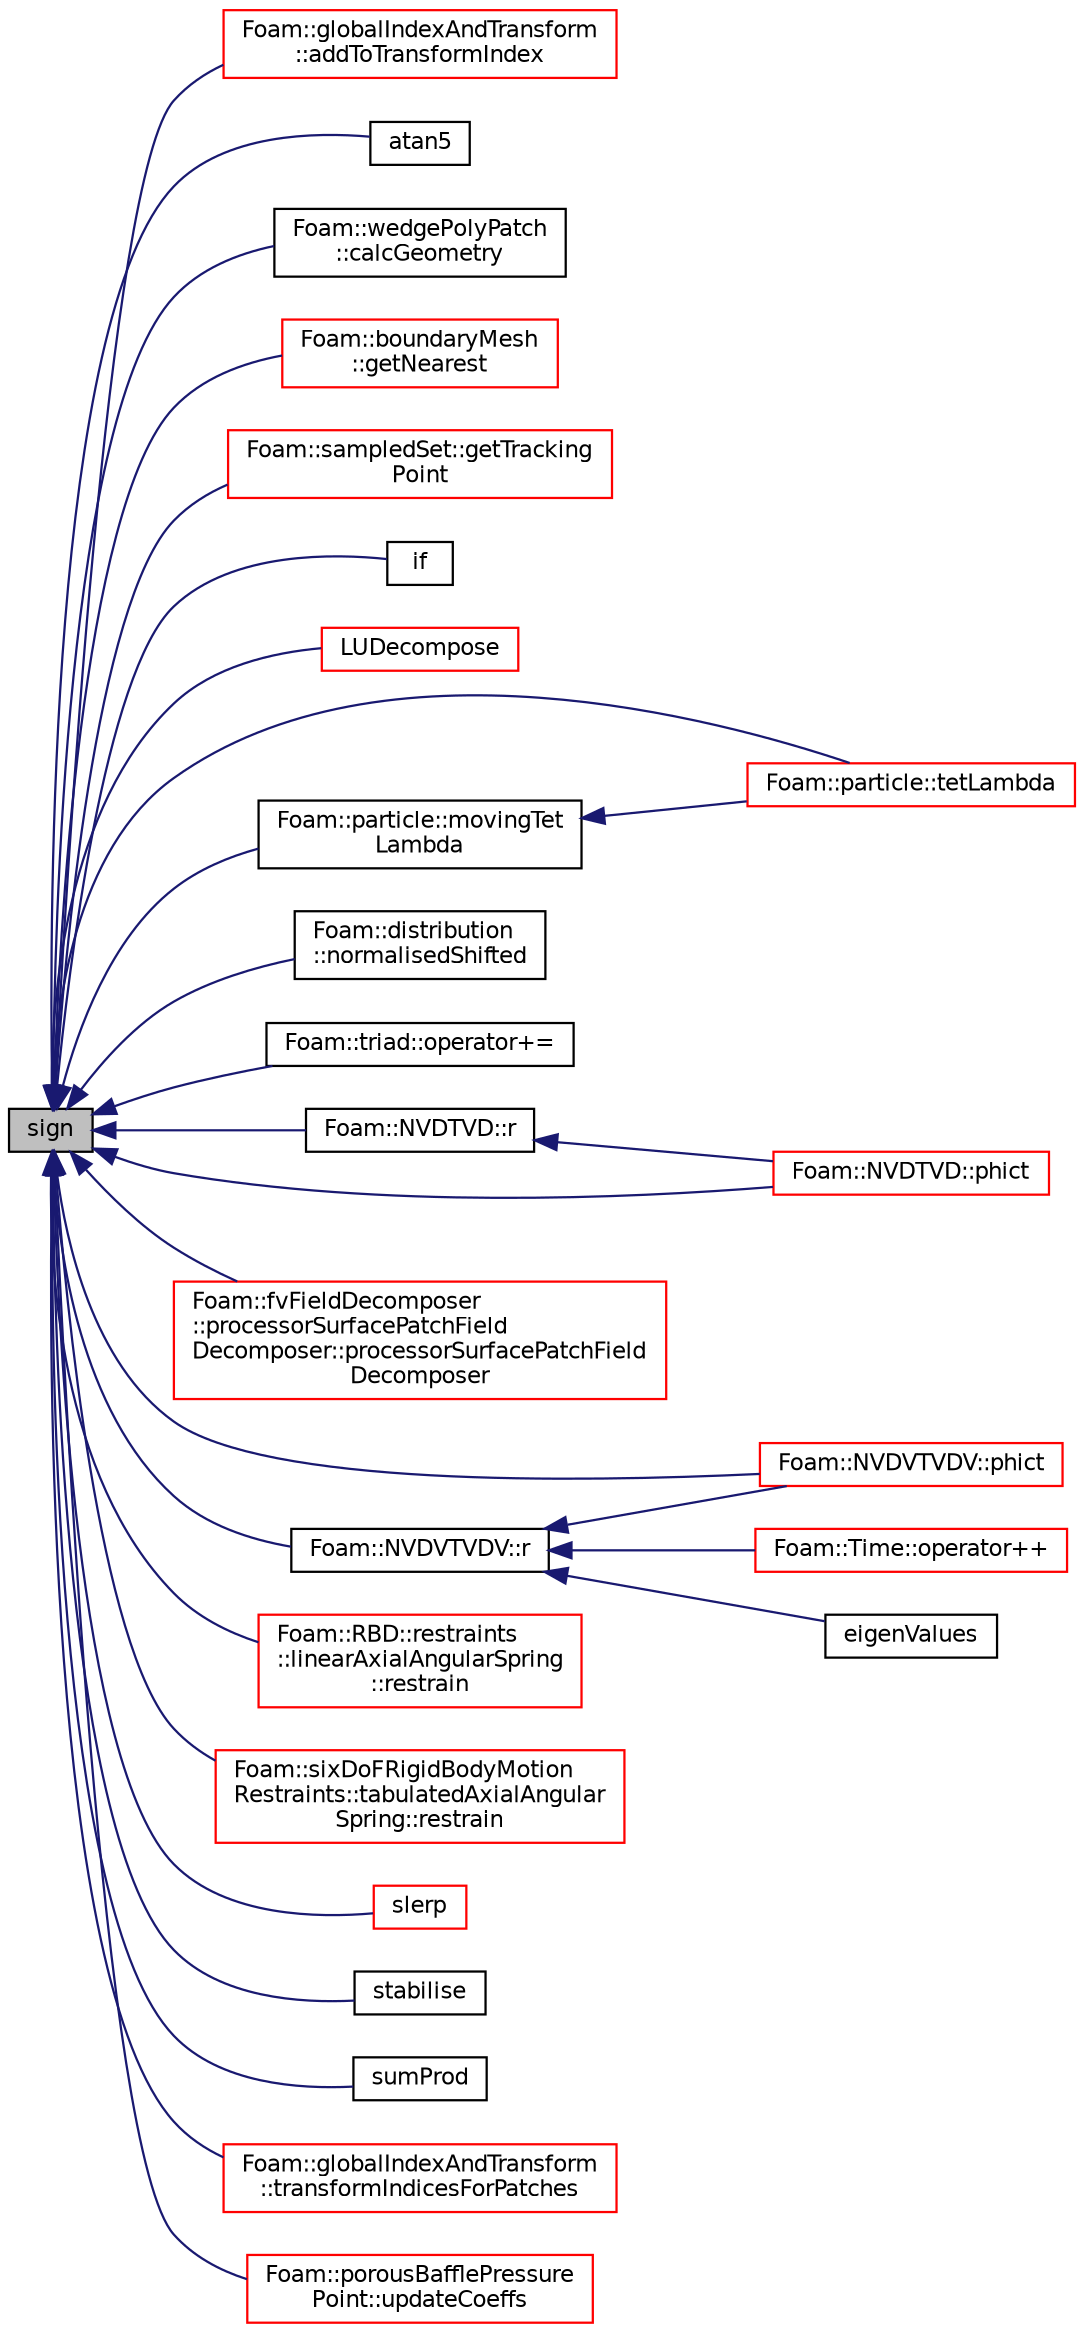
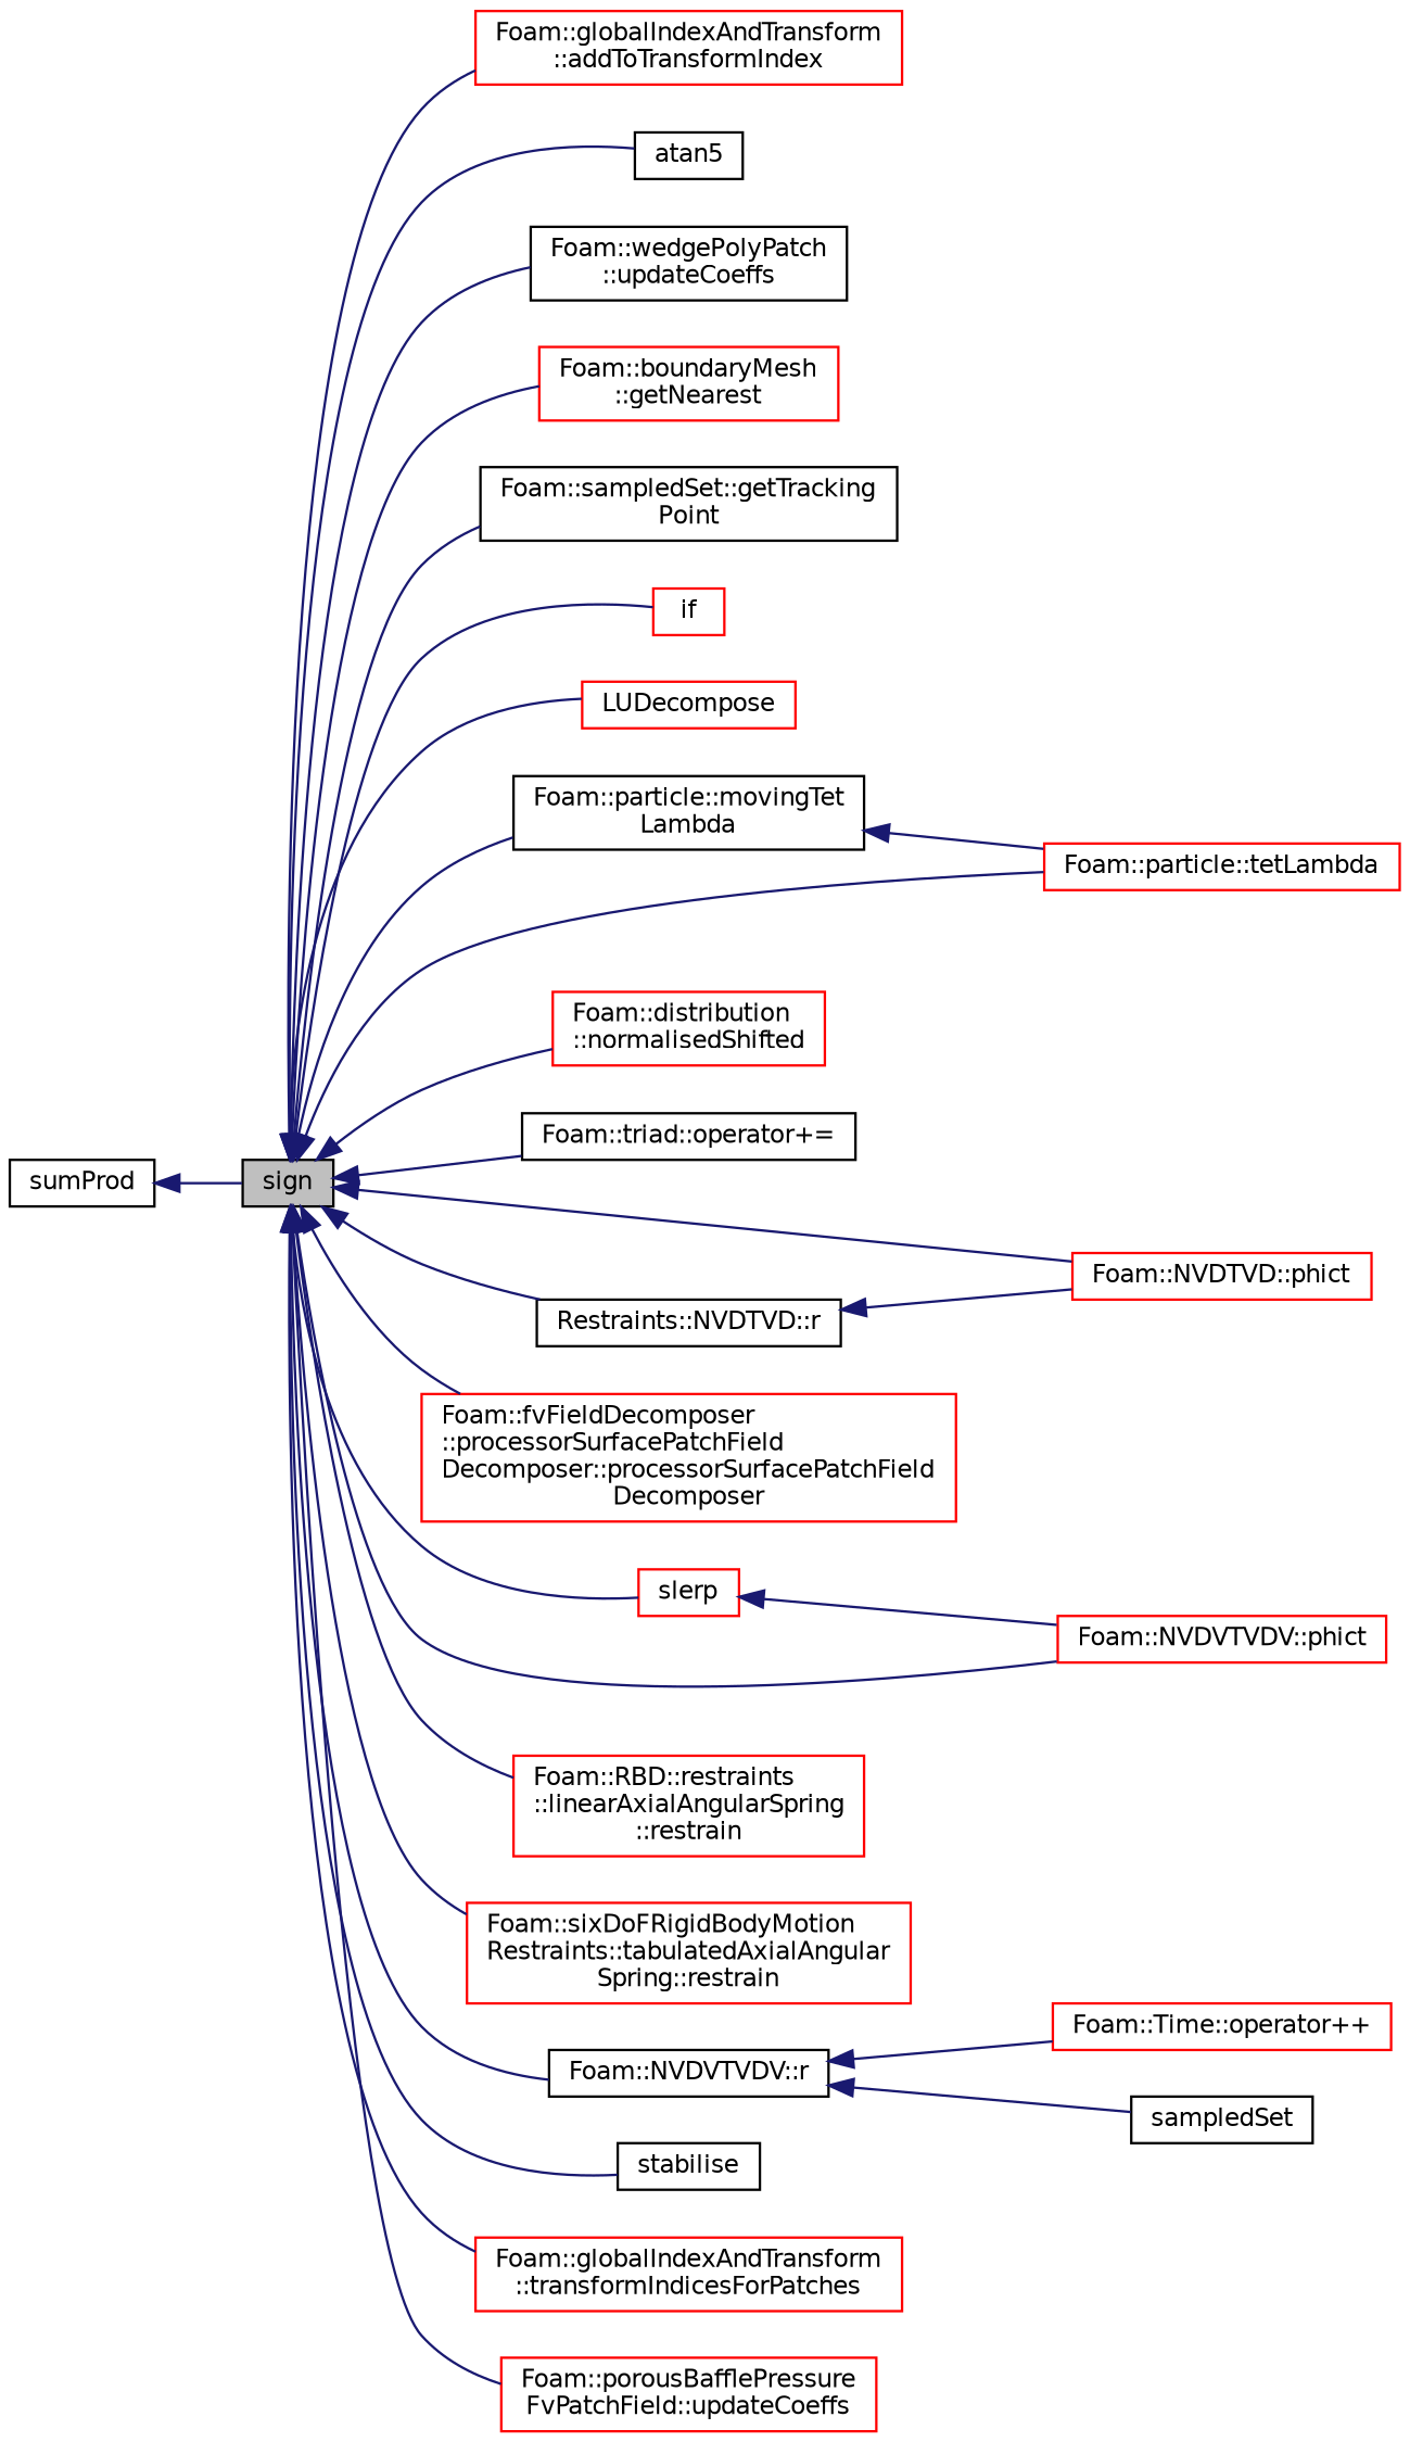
  digraph {
    rankdir=LR
    node [color=red fontname=Helvetica fontsize=10 shape=record]
    edge [color=midnightblue dir=back fontname=Helvetica fontsize=10 labelfontname=Helvetica labelfontsize=10 style=solid]
    n1 [color=black fillcolor=grey75 fontcolor=black height=0.2 label=sign style=filled width=0.4]
    n2 [height=0.2 label="Foam::globalIndexAndTransform\l::addToTransformIndex" width=0.4]
    n3 [color=black height=0.2 label=atan5 width=0.4]
-   n4 [color=black height=0.2 label="Foam::wedgePolyPatch\l::calcGeometry" width=0.4]
+   n4 [color=black height=0.2 label="Foam::wedgePolyPatch\l::updateCoeffs" width=0.4]
    n5 [height=0.2 label="Foam::boundaryMesh\l::getNearest" width=0.4]
-   n6 [height=0.2 label="Foam::sampledSet::getTracking\lPoint" width=0.4]
-   n7 [color=black height=0.2 label=if width=0.4]
+   n6 [color=black height=0.2 label="Foam::sampledSet::getTracking\lPoint" width=0.4]
+   n7 [height=0.2 label=if width=0.4]
    n8 [height=0.2 label=LUDecompose width=0.4]
    n9 [color=black height=0.2 label="Foam::particle::movingTet\lLambda" width=0.4]
    n10 [height=0.2 label="Foam::particle::tetLambda" width=0.4]
-   n11 [color=black height=0.2 label="Foam::distribution\l::normalisedShifted" width=0.4]
+   n11 [height=0.2 label="Foam::distribution\l::normalisedShifted" width=0.4]
    n12 [color=black height=0.2 label="Foam::triad::operator+=" width=0.4]
    n13 [height=0.2 label="Foam::NVDVTVDV::phict" width=0.4]
    n14 [height=0.2 label="Foam::NVDTVD::phict" width=0.4]
    n15 [height=0.2 label="Foam::fvFieldDecomposer\l::processorSurfacePatchField\lDecomposer::processorSurfacePatchField\lDecomposer" width=0.4]
-   n16 [color=black height=0.2 label="Foam::NVDTVD::r" width=0.4]
+   n16 [color=black height=0.2 label="Restraints::NVDTVD::r" width=0.4]
    n17 [color=black height=0.2 label="Foam::NVDVTVDV::r" width=0.4]
    n18 [height=0.2 label="Foam::RBD::restraints\l::linearAxialAngularSpring\l::restrain" width=0.4]
    n19 [height=0.2 label="Foam::sixDoFRigidBodyMotion\lRestraints::tabulatedAxialAngular\lSpring::restrain" width=0.4]
    n20 [height=0.2 label=slerp width=0.4]
    n21 [color=black height=0.2 label=stabilise width=0.4]
    n22 [color=black height=0.2 label=sumProd width=0.4]
    n23 [height=0.2 label="Foam::globalIndexAndTransform\l::transformIndicesForPatches" width=0.4]
-   n24 [height=0.2 label="Foam::porousBafflePressure\lPoint::updateCoeffs" width=0.4]
-   n25 [color=black height=0.2 label=eigenValues width=0.4]
+   n24 [height=0.2 label="Foam::porousBafflePressure\lFvPatchField::updateCoeffs" width=0.4]
+   n25 [color=black height=0.2 label=sampledSet width=0.4]
    n26 [height=0.2 label="Foam::Time::operator++" width=0.4]
    n1 -> n2
    n1 -> n3
    n1 -> n4
    n1 -> n5
    n1 -> n6
    n1 -> n7
    n1 -> n8
    n1 -> n9
    n1 -> n10
    n1 -> n11
    n1 -> n12
    n1 -> n13
    n1 -> n14
    n1 -> n15
    n1 -> n16
    n1 -> n17
    n1 -> n18
    n1 -> n19
    n1 -> n20
    n1 -> n21
-   n1 -> n22
+   n22 -> n1
    n1 -> n23
    n1 -> n24
    n9 -> n10
    n16 -> n14
-   n17 -> n13
+   n20 -> n13
    n17 -> n25
    n17 -> n26
  }
